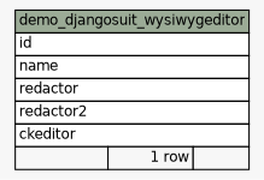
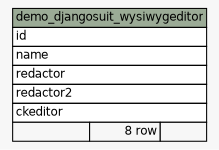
  digraph {
    bgcolor="#f7f7f7"
    fontname="DejaVu Sans"
    fontsize=11
    nodesep=0.18
    rankdir=RL
    ranksep=0.46
-   n1 [fontname="DejaVu Sans" fontsize=11 label=<     <TABLE BORDER="0" CELLBORDER="1" CELLSPACING="0" BGCOLOR="#ffffff">       <TR><TD COLSPAN="3" BGCOLOR="#9bab96" ALIGN="CENTER">demo_djangosuit_wysiwygeditor</TD></TR>       <TR><TD PORT="id" COLSPAN="3" ALIGN="LEFT">id</TD></TR>       <TR><TD PORT="name" COLSPAN="3" ALIGN="LEFT">name</TD></TR>       <TR><TD PORT="redactor" COLSPAN="3" ALIGN="LEFT">redactor</TD></TR>       <TR><TD PORT="redactor2" COLSPAN="3" ALIGN="LEFT">redactor2</TD></TR>       <TR><TD PORT="ckeditor" COLSPAN="3" ALIGN="LEFT">ckeditor</TD></TR>       <TR><TD ALIGN="LEFT" BGCOLOR="#f7f7f7">  </TD><TD ALIGN="RIGHT" BGCOLOR="#f7f7f7">1 row</TD><TD ALIGN="RIGHT" BGCOLOR="#f7f7f7">  </TD></TR>     </TABLE>> shape=plaintext]
+   n1 [fontname="DejaVu Sans" fontsize=11 label=<     <TABLE BORDER="0" CELLBORDER="1" CELLSPACING="0" BGCOLOR="#ffffff">       <TR><TD COLSPAN="3" BGCOLOR="#9bab96" ALIGN="CENTER">demo_djangosuit_wysiwygeditor</TD></TR>       <TR><TD PORT="id" COLSPAN="3" ALIGN="LEFT">id</TD></TR>       <TR><TD PORT="name" COLSPAN="3" ALIGN="LEFT">name</TD></TR>       <TR><TD PORT="redactor" COLSPAN="3" ALIGN="LEFT">redactor</TD></TR>       <TR><TD PORT="redactor2" COLSPAN="3" ALIGN="LEFT">redactor2</TD></TR>       <TR><TD PORT="ckeditor" COLSPAN="3" ALIGN="LEFT">ckeditor</TD></TR>       <TR><TD ALIGN="LEFT" BGCOLOR="#f7f7f7">  </TD><TD ALIGN="RIGHT" BGCOLOR="#f7f7f7">8 row</TD><TD ALIGN="RIGHT" BGCOLOR="#f7f7f7">  </TD></TR>     </TABLE>> shape=plaintext]
  }
